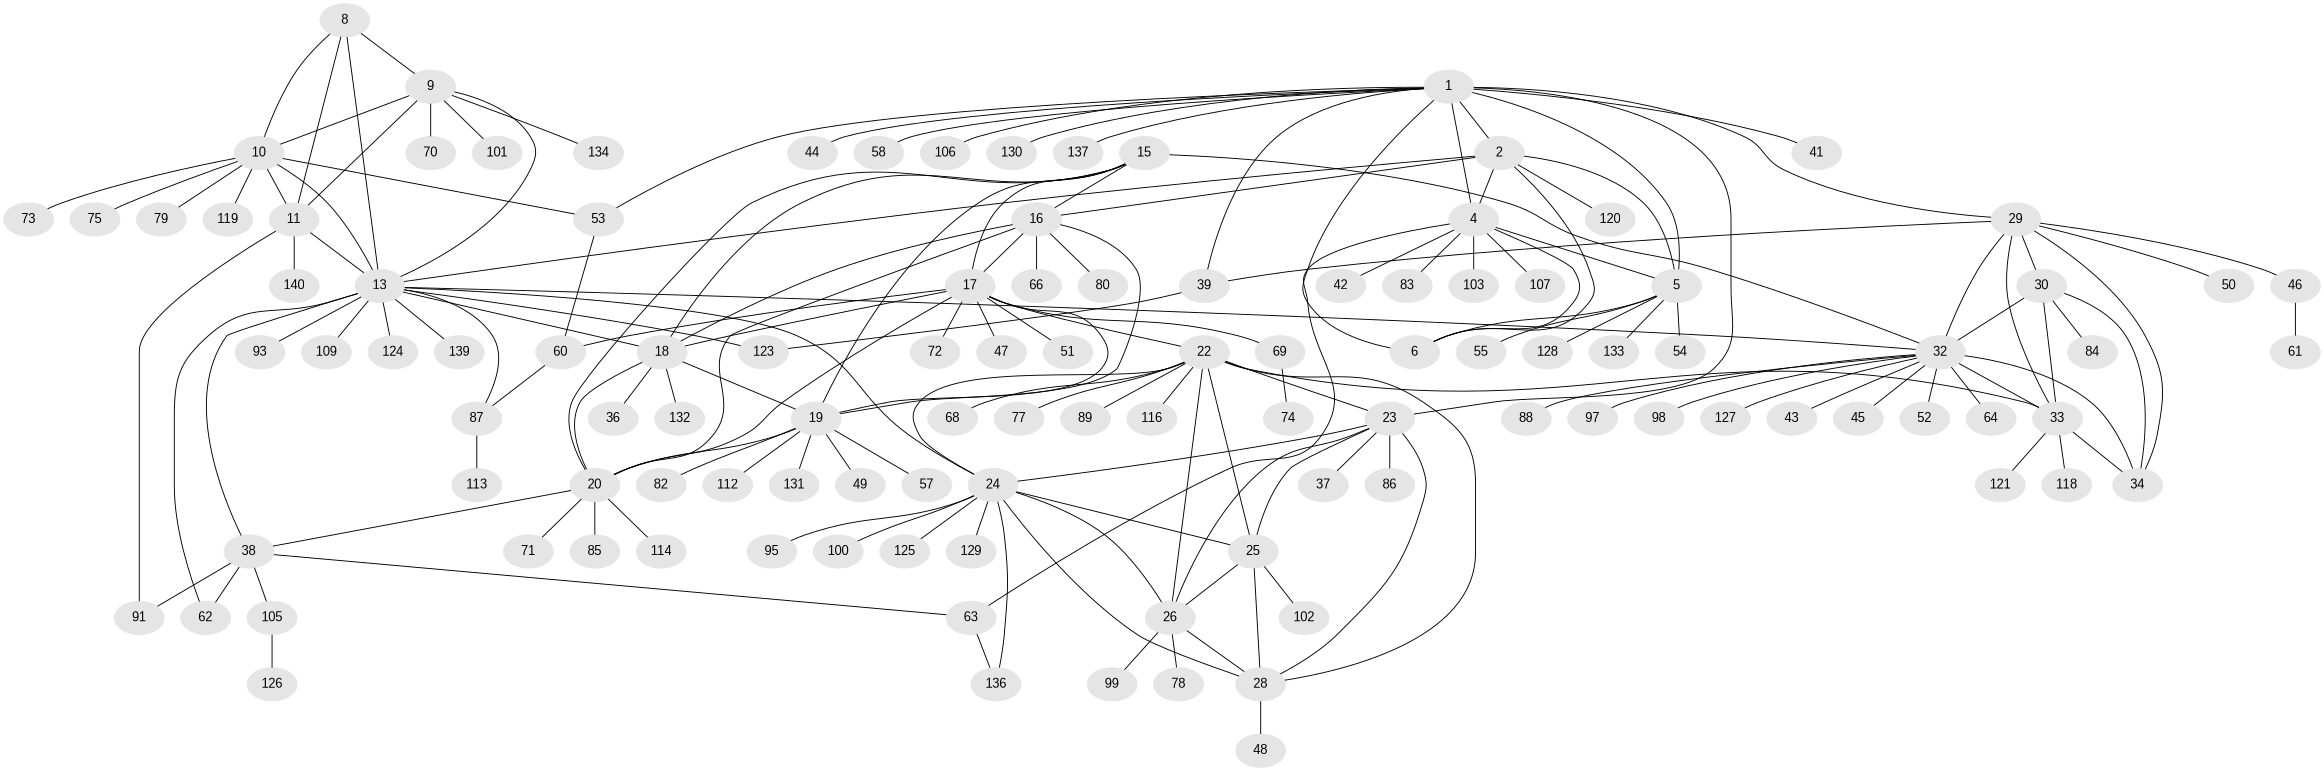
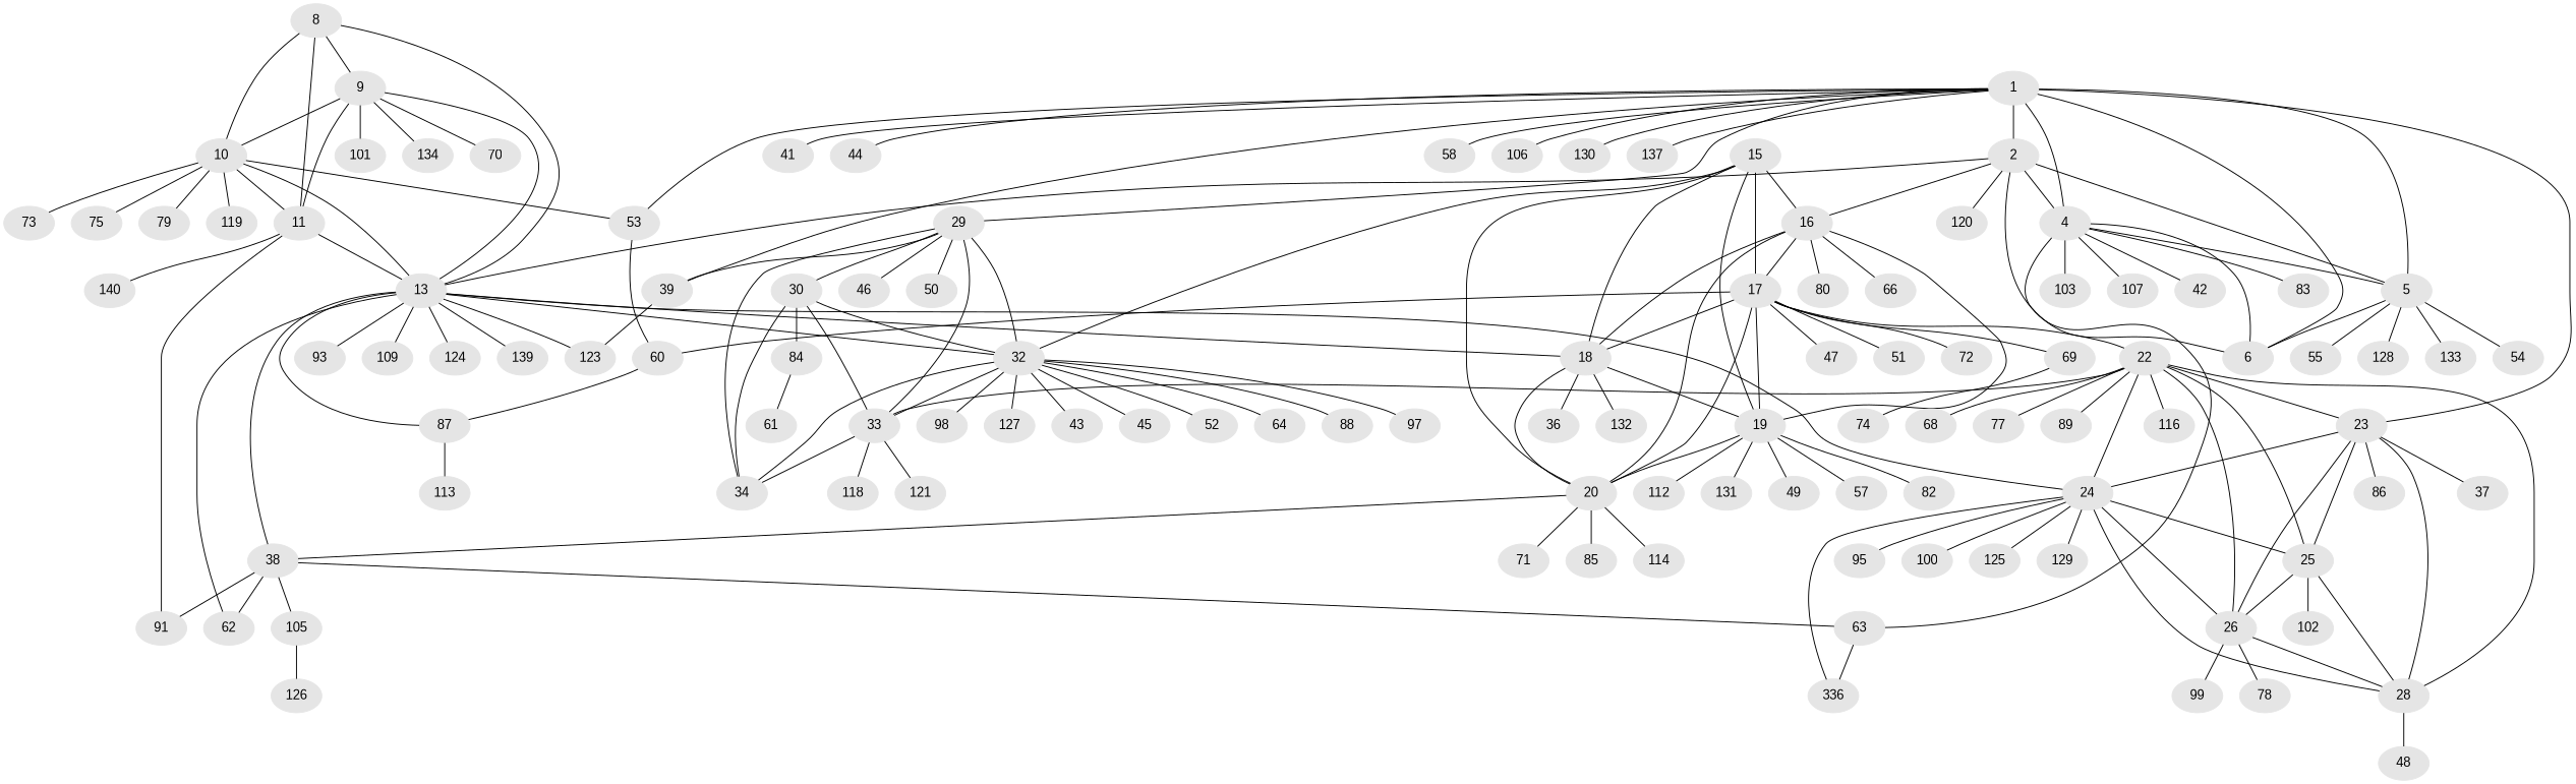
  graph {
    fontname="Liberation Sans"
    node [color=gray90 fontname="Liberation Sans" style=filled]
    edge [fontname="Liberation Sans"]
    1 [super="+7"]
    2 [super="+3"]
    4
    5 [super="+108"]
    6
    23 [super="+115"]
    29 [super="+111"]
    39
    41
    44
    53
    58
    106
    130
    137
    13 [super="+14"]
    16
    120
    42
    63
    83
    103 [super="+104"]
    107
    54
    55
    128
    133
    24 [super="+96"]
    25 [super="+92"]
    26 [super="+65"]
    28 [super="+56"]
    37
    86
    32 [super="+35"]
    33 [super="+59"]
    30 [super="+31"]
    34 [super="+138"]
    46 [super="+110"]
    50 [super="+90"]
    123
    60
    18 [super="+40"]
    38 [super="+94"]
    62
    87
    93
    109
    124
    139
    17 [super="+21"]
    19 [super="+135"]
    20 [super="+61"]
    66
    80
-   136
+   136 [label=336]
    8
    9
    10 [super="+12"]
    11 [super="+76"]
    70
    101
    134
    73
    75
    79
    119
    91
    140
    36
    132
    95
    100
    125
    129
    43
    45
    52
    64
    88
    97
    98
    127
    105
    113
    15 [super="+81"]
    22 [super="+27"]
    47
    51 [super="+122"]
    69
    72 [super="+117"]
    49
    57
    82
    112
    131
    71
    85
    114
    68
    77
    89
    116
    74
    102
    78
    99
    48
    118
    121
    84
    n111 [label=61]
    126
    1 -- 2 [weight=4]
    1 -- 4 [weight=2]
    1 -- 5 [weight=2]
    1 -- 6 [weight=2]
    1 -- 23 [weight=2]
    1 -- 29
    1 -- 39
    1 -- 41
    1 -- 44
    1 -- 53
    1 -- 58
    1 -- 106
    1 -- 130
    1 -- 137
    2 -- 4 [weight=2]
    2 -- 5 [weight=2]
    2 -- 6 [weight=2]
    2 -- 13
    2 -- 16
    2 -- 120
    4 -- 5
    4 -- 6
    4 -- 42
    4 -- 63
    4 -- 83
    4 -- 103
    4 -- 107
    5 -- 6
    5 -- 54
    5 -- 55
    5 -- 128
    5 -- 133
    23 -- 24
    23 -- 25
    23 -- 26
    23 -- 28
    23 -- 37
    23 -- 86
    29 -- 39
    29 -- 32 [weight=2]
    29 -- 33
    29 -- 30 [weight=2]
    29 -- 34
    29 -- 46
    29 -- 50
    39 -- 123
    53 -- 60
    13 -- 24
    13 -- 32
    13 -- 123
    13 -- 18
    13 -- 38
    13 -- 62
    13 -- 87
    13 -- 93
    13 -- 109
    13 -- 124
    13 -- 139
    16 -- 18
    16 -- 17 [weight=2]
    16 -- 19
    16 -- 20
    16 -- 66
    16 -- 80
    63 -- 136
    24 -- 25
    24 -- 26
    24 -- 28
    24 -- 136
    24 -- 95
    24 -- 100
    24 -- 125
    24 -- 129
    25 -- 26
    25 -- 28
    25 -- 102
    26 -- 28
    26 -- 78
    26 -- 99
    28 -- 48
    32 -- 33 [weight=2]
    32 -- 34 [weight=2]
    32 -- 43
    32 -- 45
    32 -- 52
    32 -- 64
    32 -- 88
    32 -- 97
    32 -- 98
    32 -- 127
    33 -- 34
    33 -- 118
    33 -- 121
    30 -- 32 [weight=4]
    30 -- 33 [weight=2]
    30 -- 34 [weight=2]
    30 -- 84
-   46 -- n111
+   84 -- n111
    60 -- 87
    18 -- 19
    18 -- 20
    18 -- 36
    18 -- 132
    38 -- 63
    38 -- 62
    38 -- 91
    38 -- 105
    87 -- 113
    17 -- 60
    17 -- 18 [weight=2]
    17 -- 19 [weight=2]
    17 -- 20 [weight=2]
    17 -- 22
    17 -- 47
    17 -- 51
    17 -- 69
    17 -- 72
    19 -- 20
    19 -- 49
    19 -- 57
    19 -- 82
    19 -- 112
    19 -- 131
    20 -- 38
    20 -- 71
    20 -- 85
    20 -- 114
    8 -- 13 [weight=2]
    8 -- 9
    8 -- 10 [weight=2]
    8 -- 11
    9 -- 13 [weight=2]
    9 -- 10 [weight=2]
    9 -- 11
    9 -- 70
    9 -- 101
    9 -- 134
    10 -- 53
    10 -- 13 [weight=4]
    10 -- 11 [weight=2]
    10 -- 73
    10 -- 75
    10 -- 79
    10 -- 119
    11 -- 13 [weight=2]
    11 -- 91
    11 -- 140
    105 -- 126
    15 -- 16
    15 -- 32
    15 -- 18
    15 -- 17 [weight=2]
    15 -- 19
    15 -- 20
    22 -- 23 [weight=2]
    22 -- 24 [weight=2]
    22 -- 25 [weight=2]
    22 -- 26 [weight=2]
    22 -- 28 [weight=2]
    22 -- 33
    22 -- 68
    22 -- 77
    22 -- 89
    22 -- 116
    69 -- 74
  }
